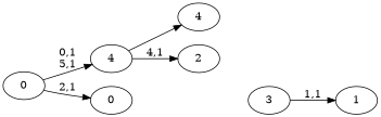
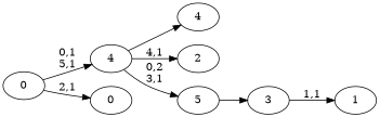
  digraph {
    rankdir=LR
    n1 [label=4]
    n2 [label=3]
    n3 [label=1]
    n4 [label=2]
+   5
    4
    n7 [label=0]
    0
    n2 -> n3 [label="1,1"]
+   5 -> n2
    4 -> n1
    4 -> n4 [label="4,1"]
+   4 -> 5 [label="0,2\n3,1"]
    0 -> 4 [label="0,1\n5,1"]
    0 -> n7 [label="2,1"]
  }
